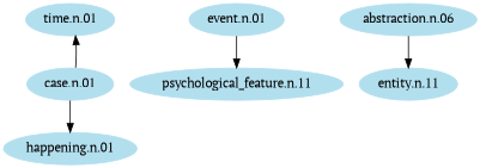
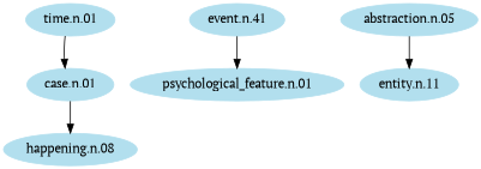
  digraph {
    fontname="PT Serif"
    node [color=lightblue2 fontname="PT Serif" style=filled]
    edge [fontname="PT Serif"]
    "time.n.01"
    "case.n.01"
-   "happening.n.01"
-   "event.n.01"
-   "psychological_feature.n.01" [label="psychological_feature.n.11"]
+   "happening.n.01" [label="happening.n.08"]
+   "event.n.01" [label="event.n.41"]
+   "psychological_feature.n.01"
    n6 [label="entity.n.11"]
-   "abstraction.n.06"
-   "case.n.01" -> "time.n.01"
+   "abstraction.n.06" [label="abstraction.n.05"]
+   "time.n.01" -> "case.n.01"
    "case.n.01" -> "happening.n.01"
    "event.n.01" -> "psychological_feature.n.01"
    "abstraction.n.06" -> n6
  }
